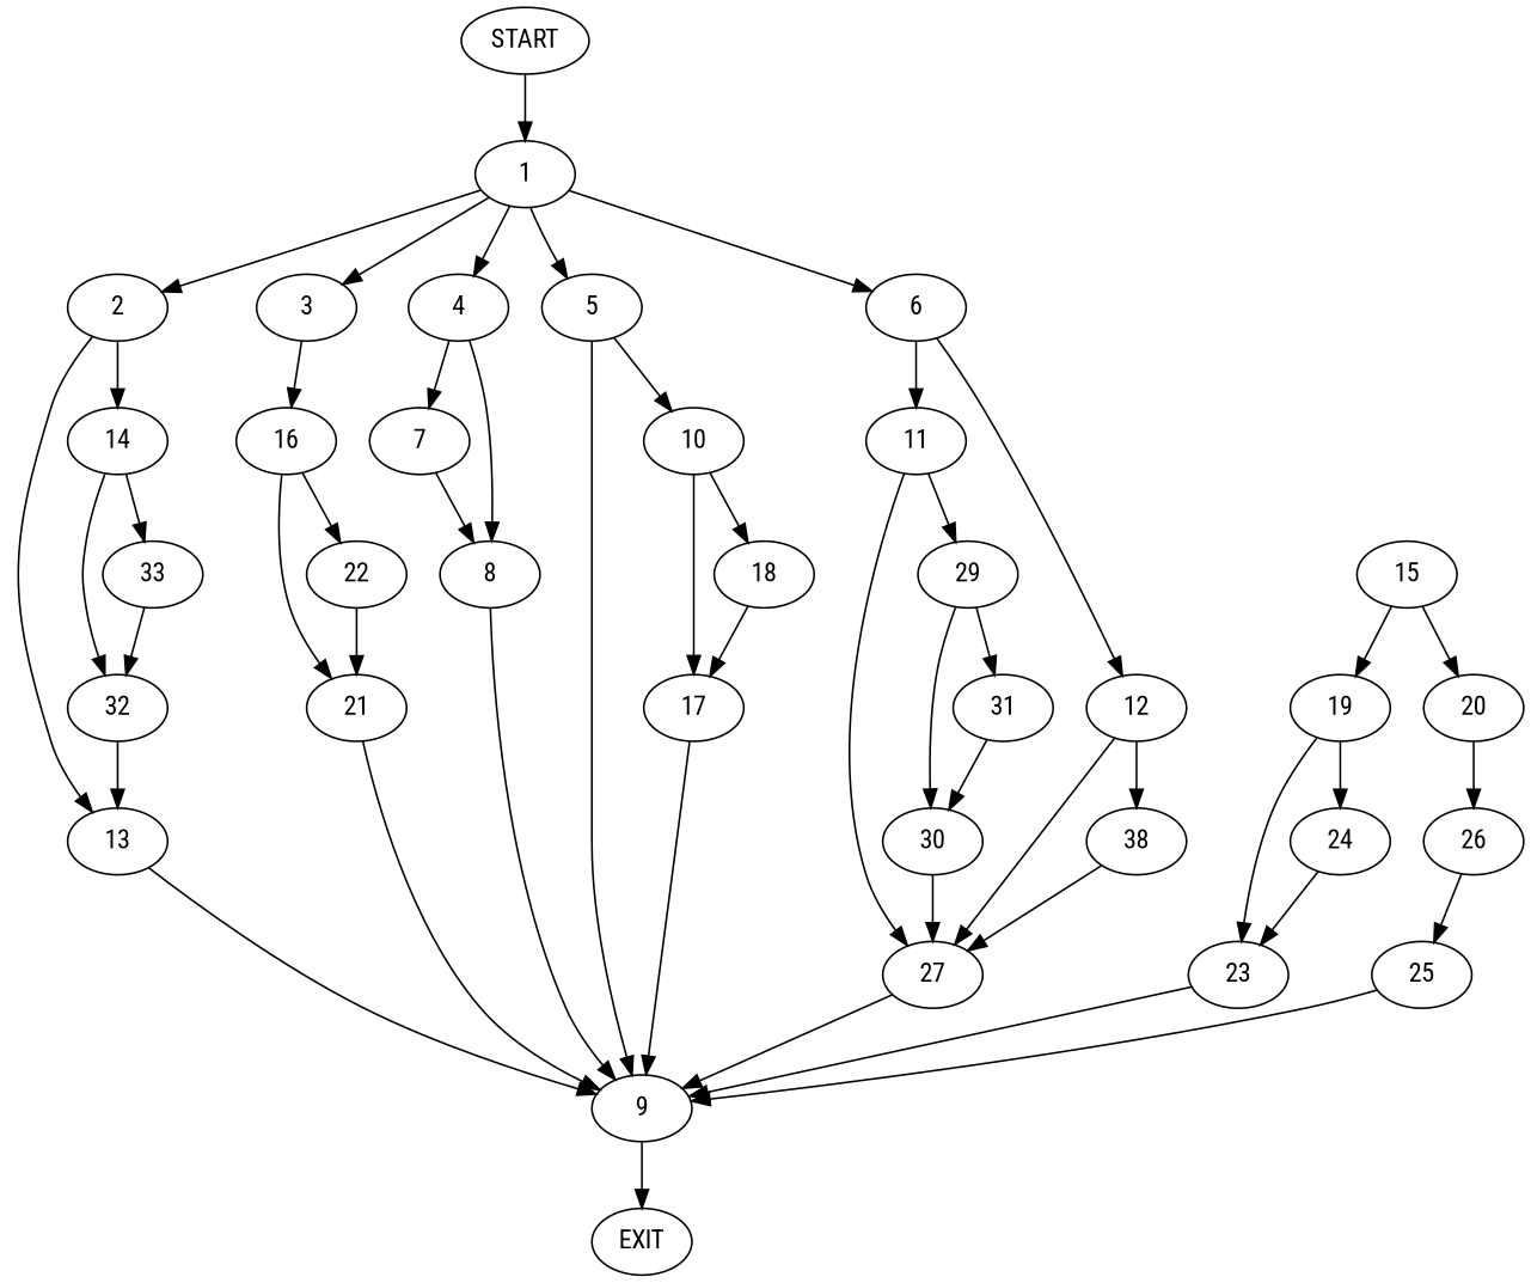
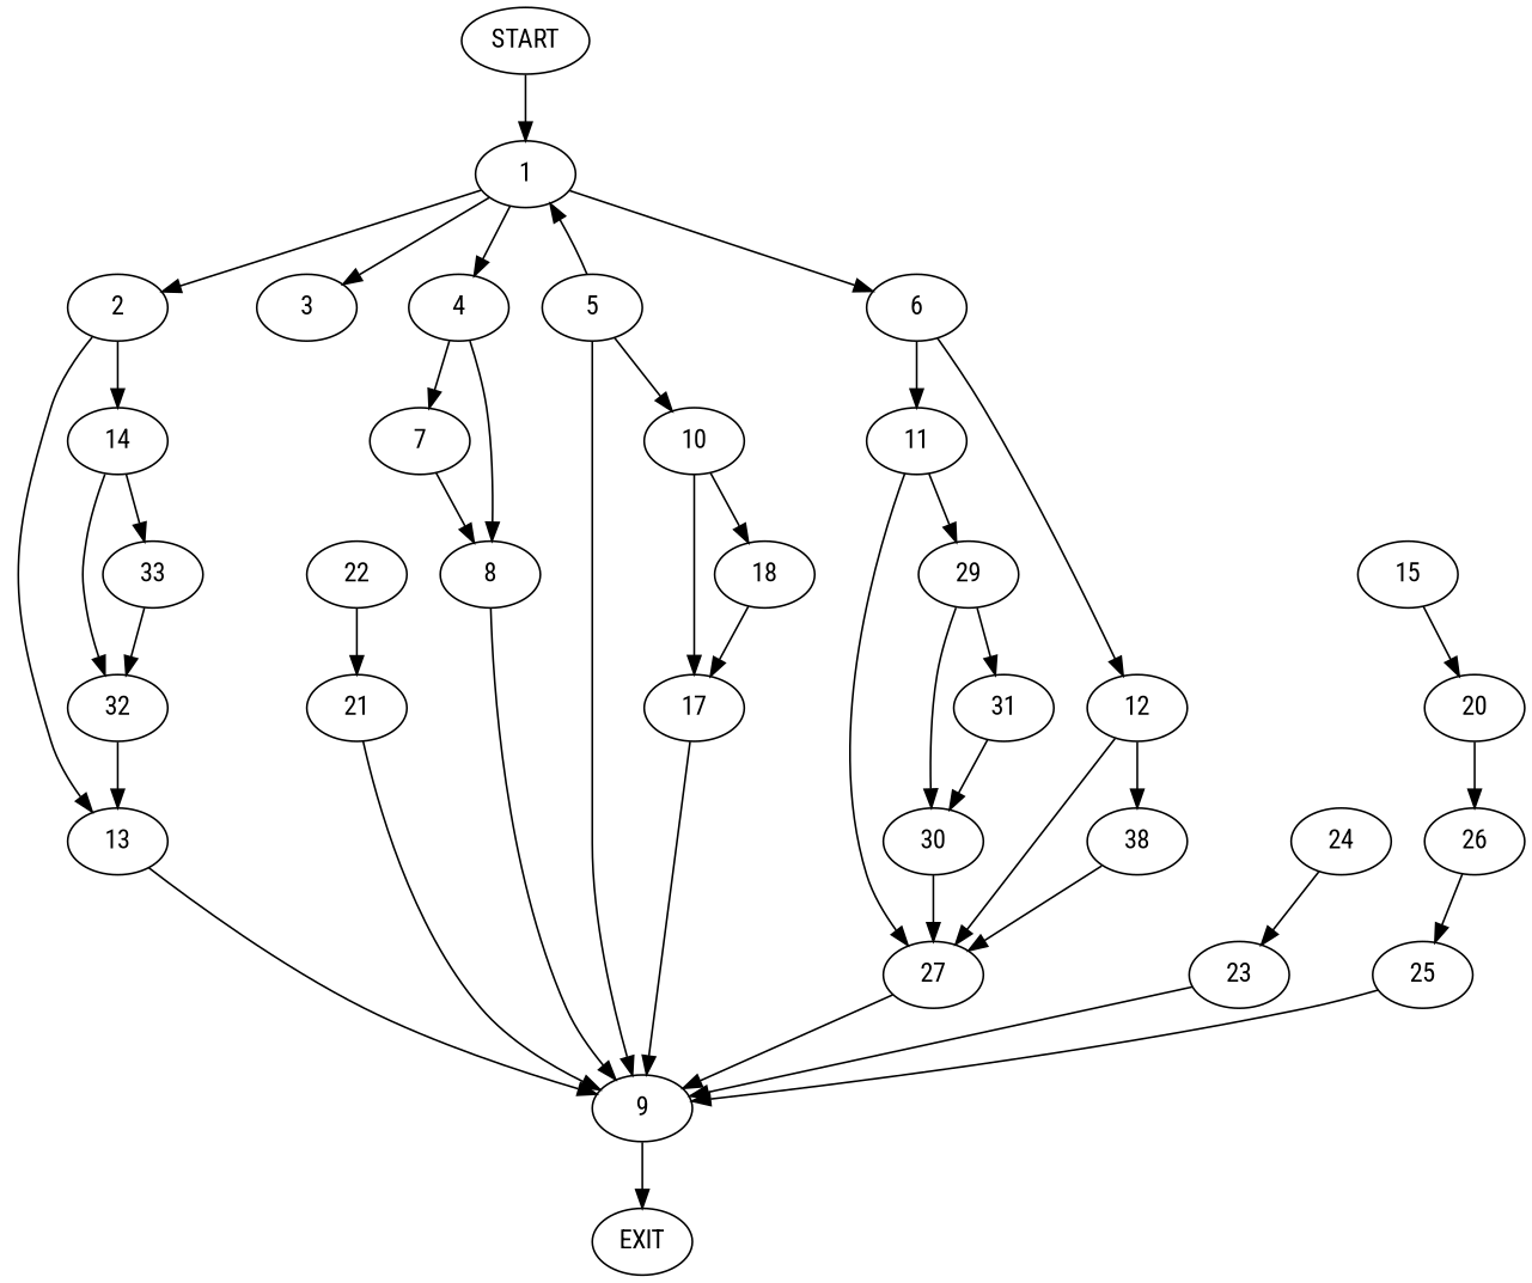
  digraph {
    fontname="Roboto Condensed"
    node [fontname="Roboto Condensed"]
    edge [fontname="Roboto Condensed"]
    n1 [label=START]
    1
    2
    3
    4
    5
    6
    n8 [label=EXIT]
    13
    14
-   16
    7
    8
    9
    10
    11
    12
    32
    33
    15
-   19
    20
    21
    22
    17
    18
    27
    29
    n29 [label=38]
    30
    31
    23
    24
    26
    25
    n1 -> 1
    1 -> 2
    1 -> 3
    1 -> 4
-   1 -> 5
+   5 -> 1
    1 -> 6
    2 -> 13
    2 -> 14
-   3 -> 16
    4 -> 7
    4 -> 8
    5 -> 9
    5 -> 10
    6 -> 11
    6 -> 12
    13 -> 9
    14 -> 32
    14 -> 33
-   16 -> 21
-   16 -> 22
    7 -> 8
    8 -> 9
    9 -> n8
    10 -> 17
    10 -> 18
    11 -> 27
    11 -> 29
    12 -> 27
    12 -> n29
    32 -> 13
    33 -> 32
-   15 -> 19
    15 -> 20
-   19 -> 23
-   19 -> 24
    20 -> 26
    21 -> 9
    22 -> 21
    17 -> 9
    18 -> 17
    27 -> 9
    29 -> 30
    29 -> 31
    n29 -> 27
    30 -> 27
    31 -> 30
    23 -> 9
    24 -> 23
    26 -> 25
    25 -> 9
  }
